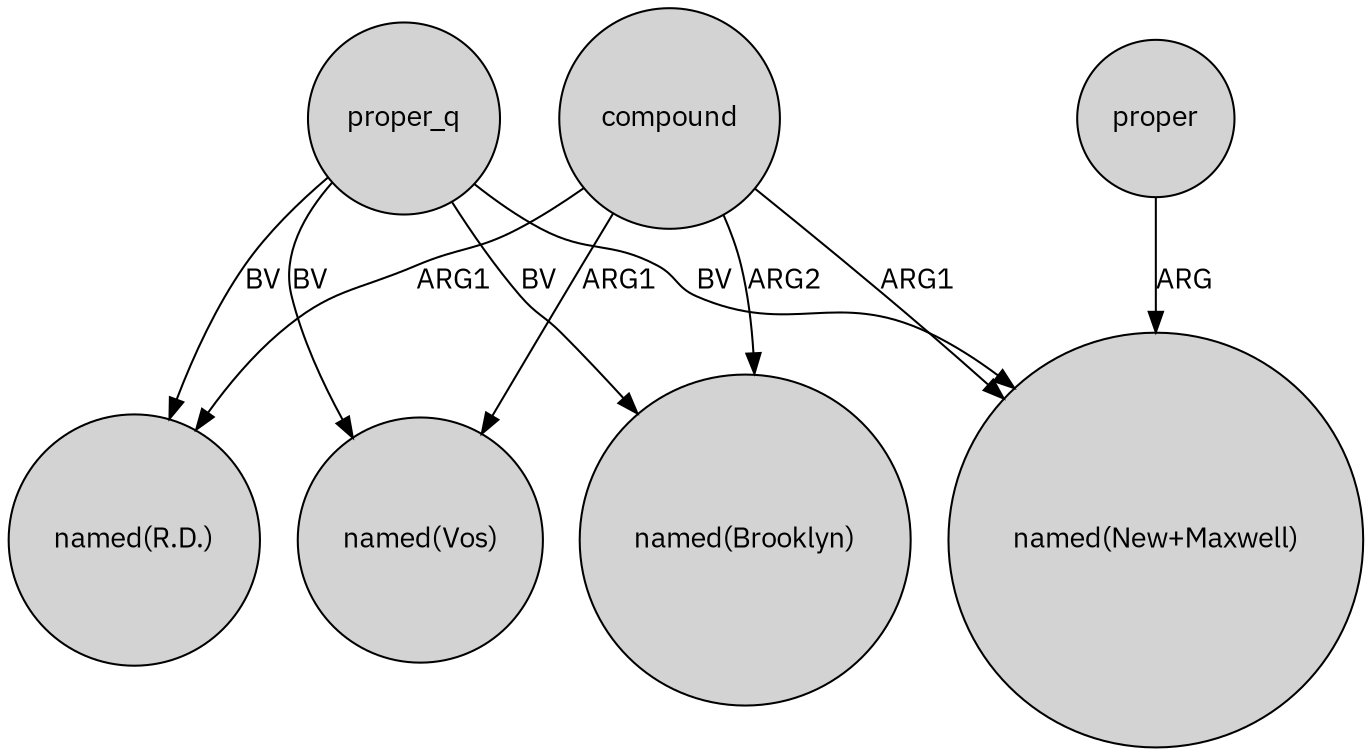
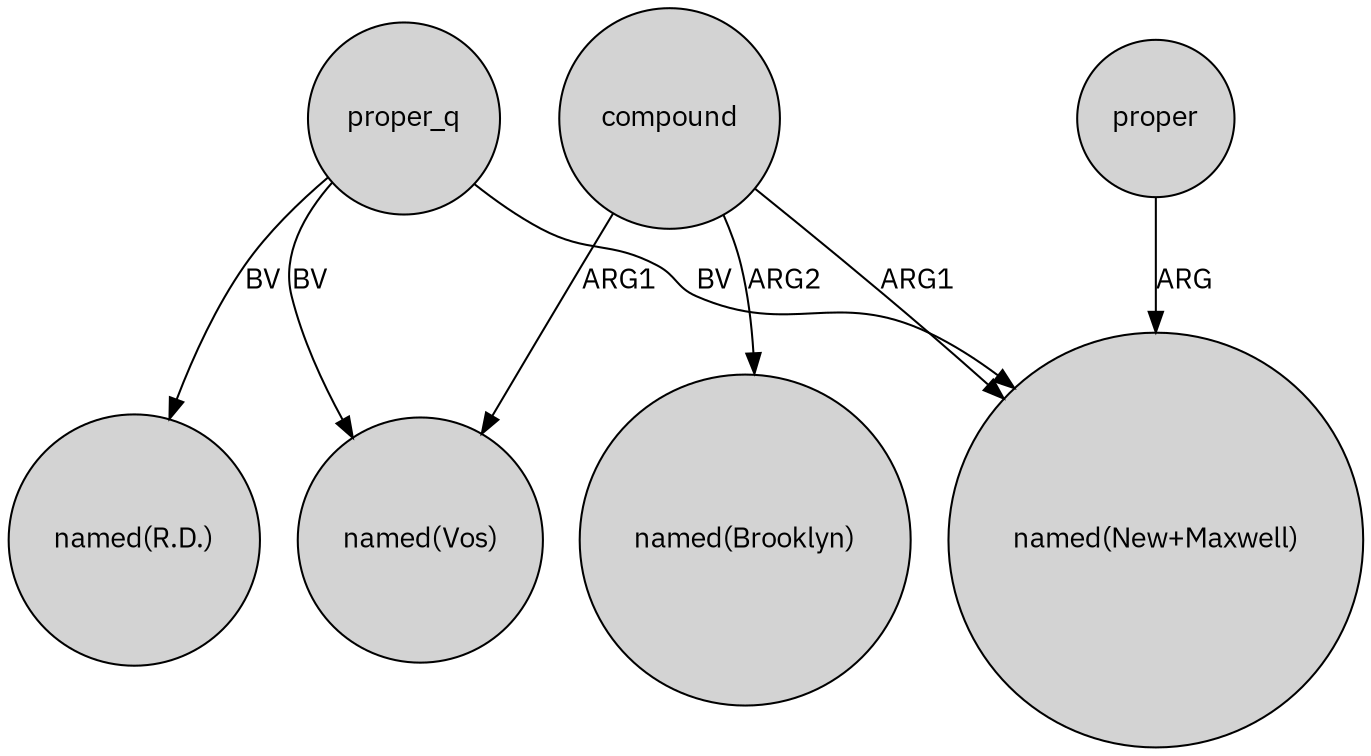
  digraph {
    fontname="IBM Plex Sans"
    node [fontname="IBM Plex Sans" shape=circle style=filled]
    edge [fontname="IBM Plex Sans"]
    proper_q
    "named(Vos)"
    "named(R.D.)"
    n4 [label="named(New+Maxwell)"]
    "named(Brooklyn)"
    compound
    n7 [label=proper]
    proper_q -> "named(Vos)" [label=BV]
    proper_q -> "named(R.D.)" [label=BV]
    proper_q -> n4 [label=BV]
-   proper_q -> "named(Brooklyn)" [label=BV]
    compound -> "named(Vos)" [label=ARG1]
-   compound -> "named(R.D.)" [label=ARG1]
    compound -> n4 [label=ARG1]
    compound -> "named(Brooklyn)" [label=ARG2]
    n7 -> n4 [label=ARG]
  }
